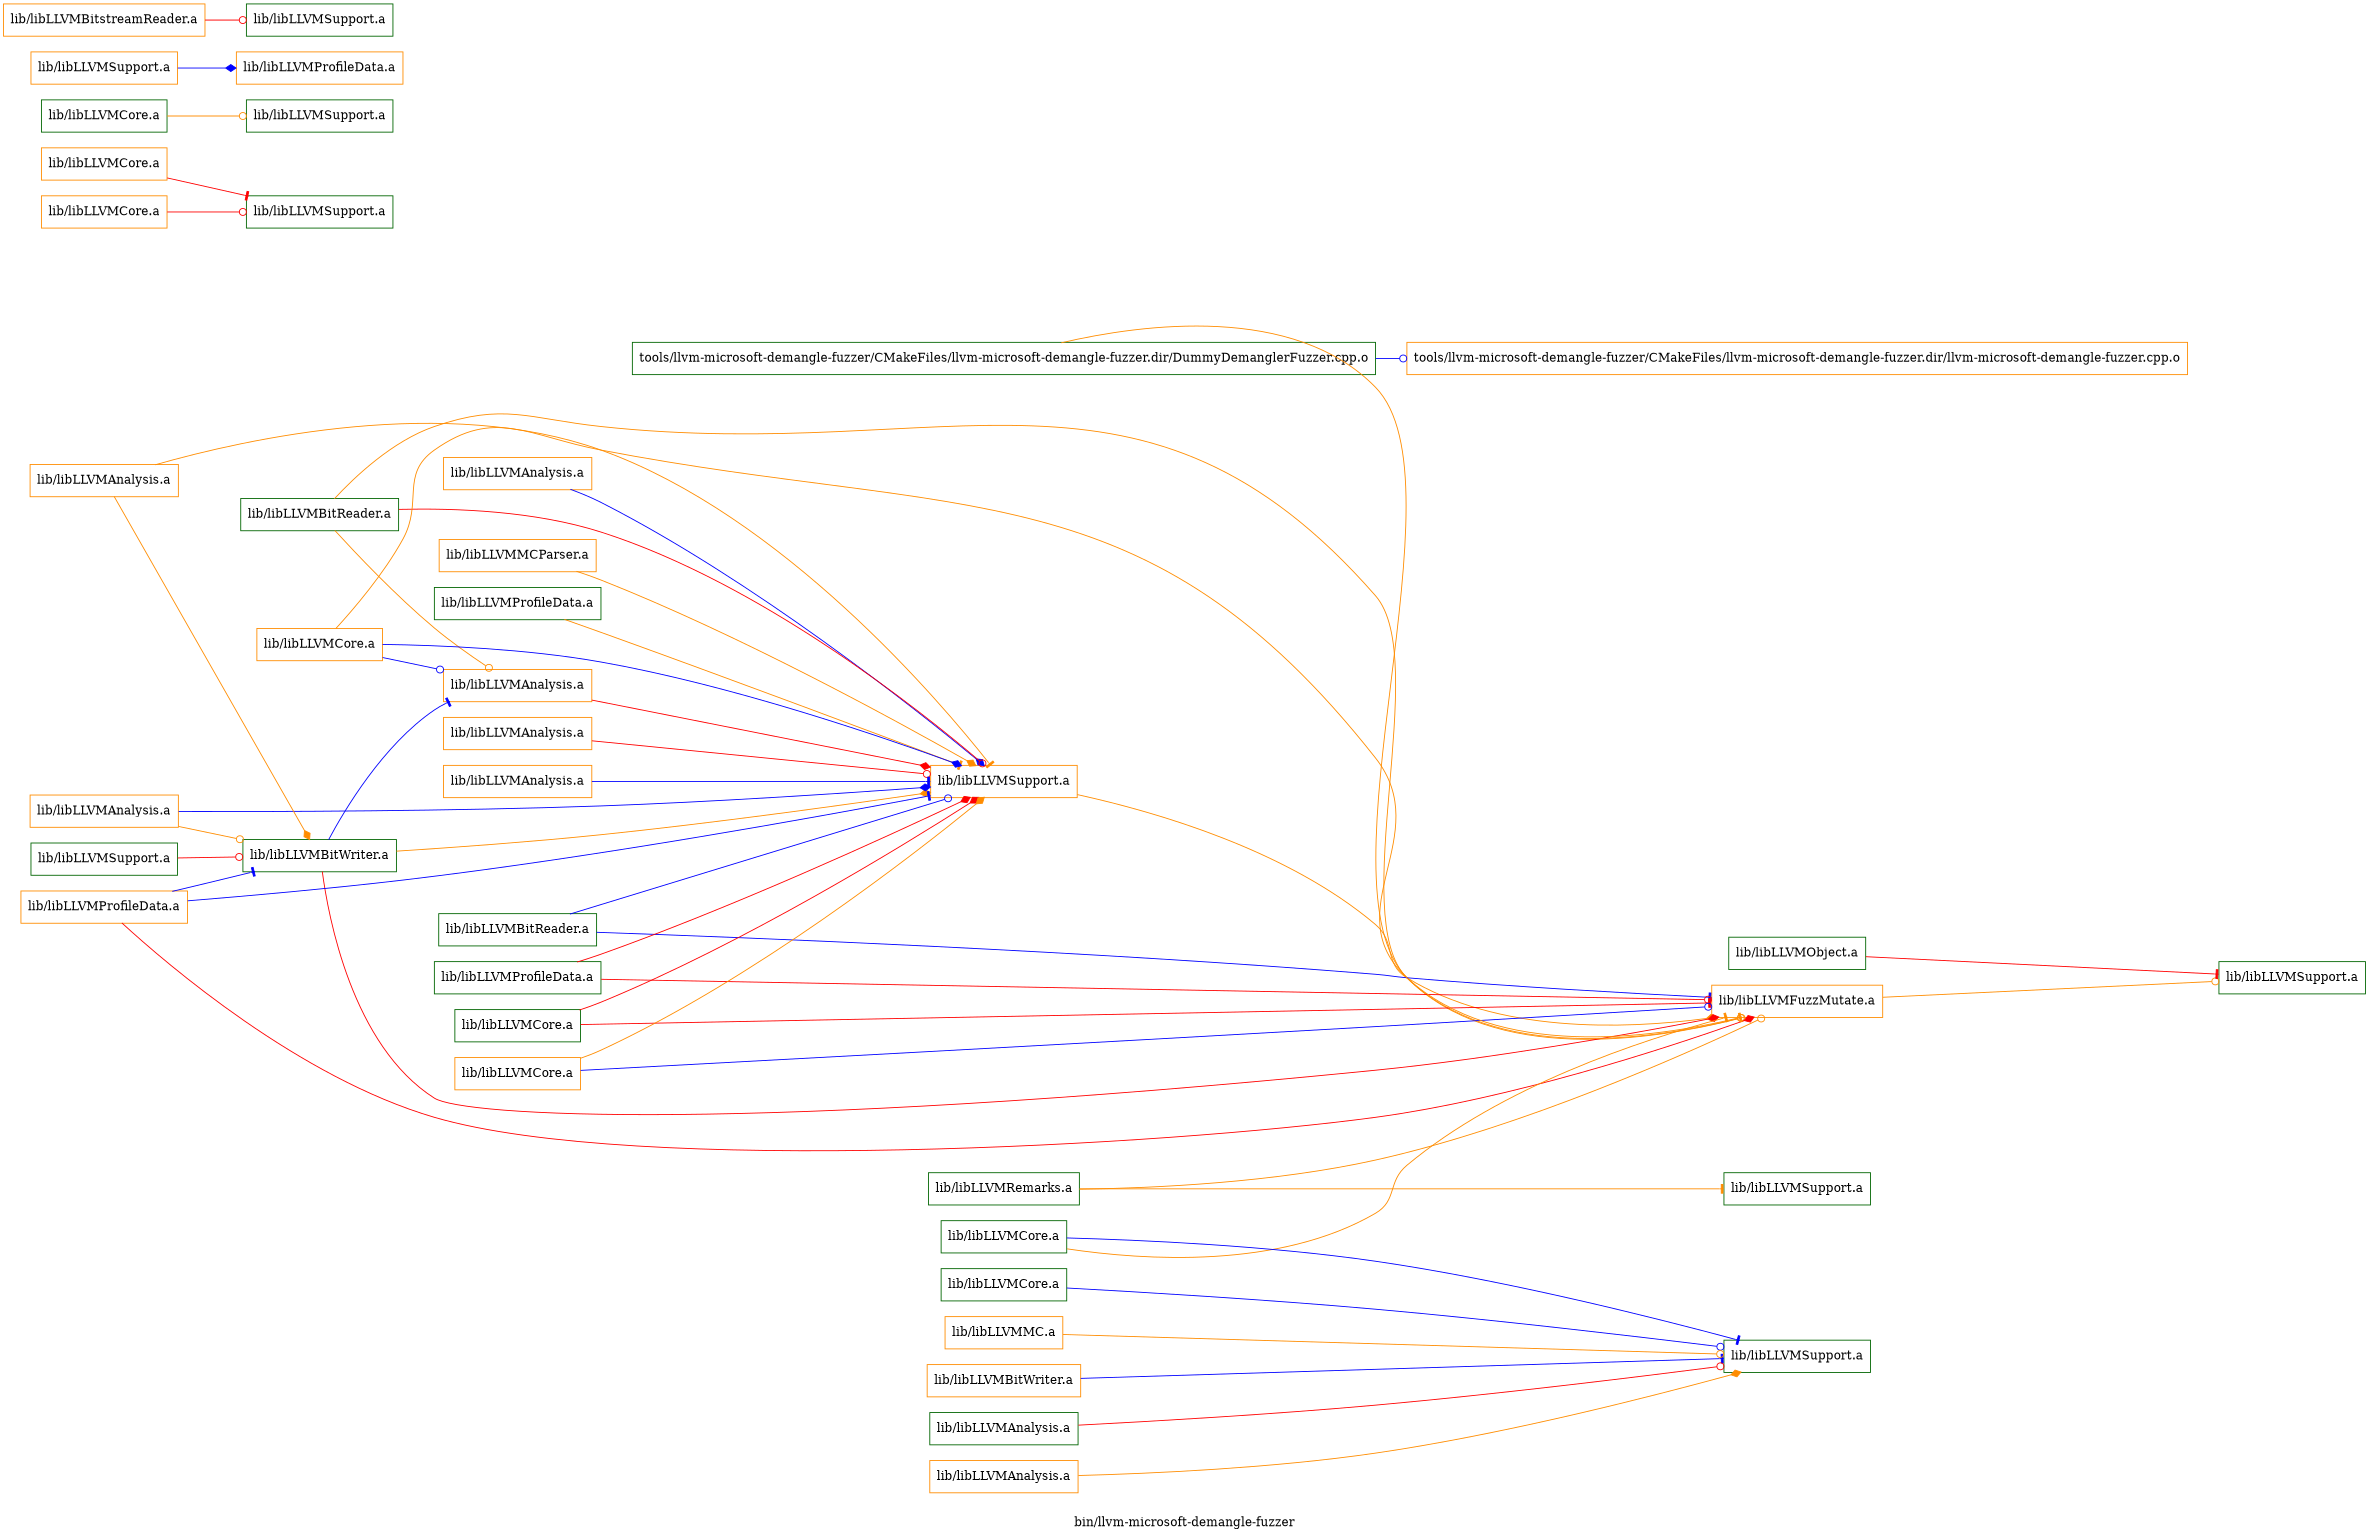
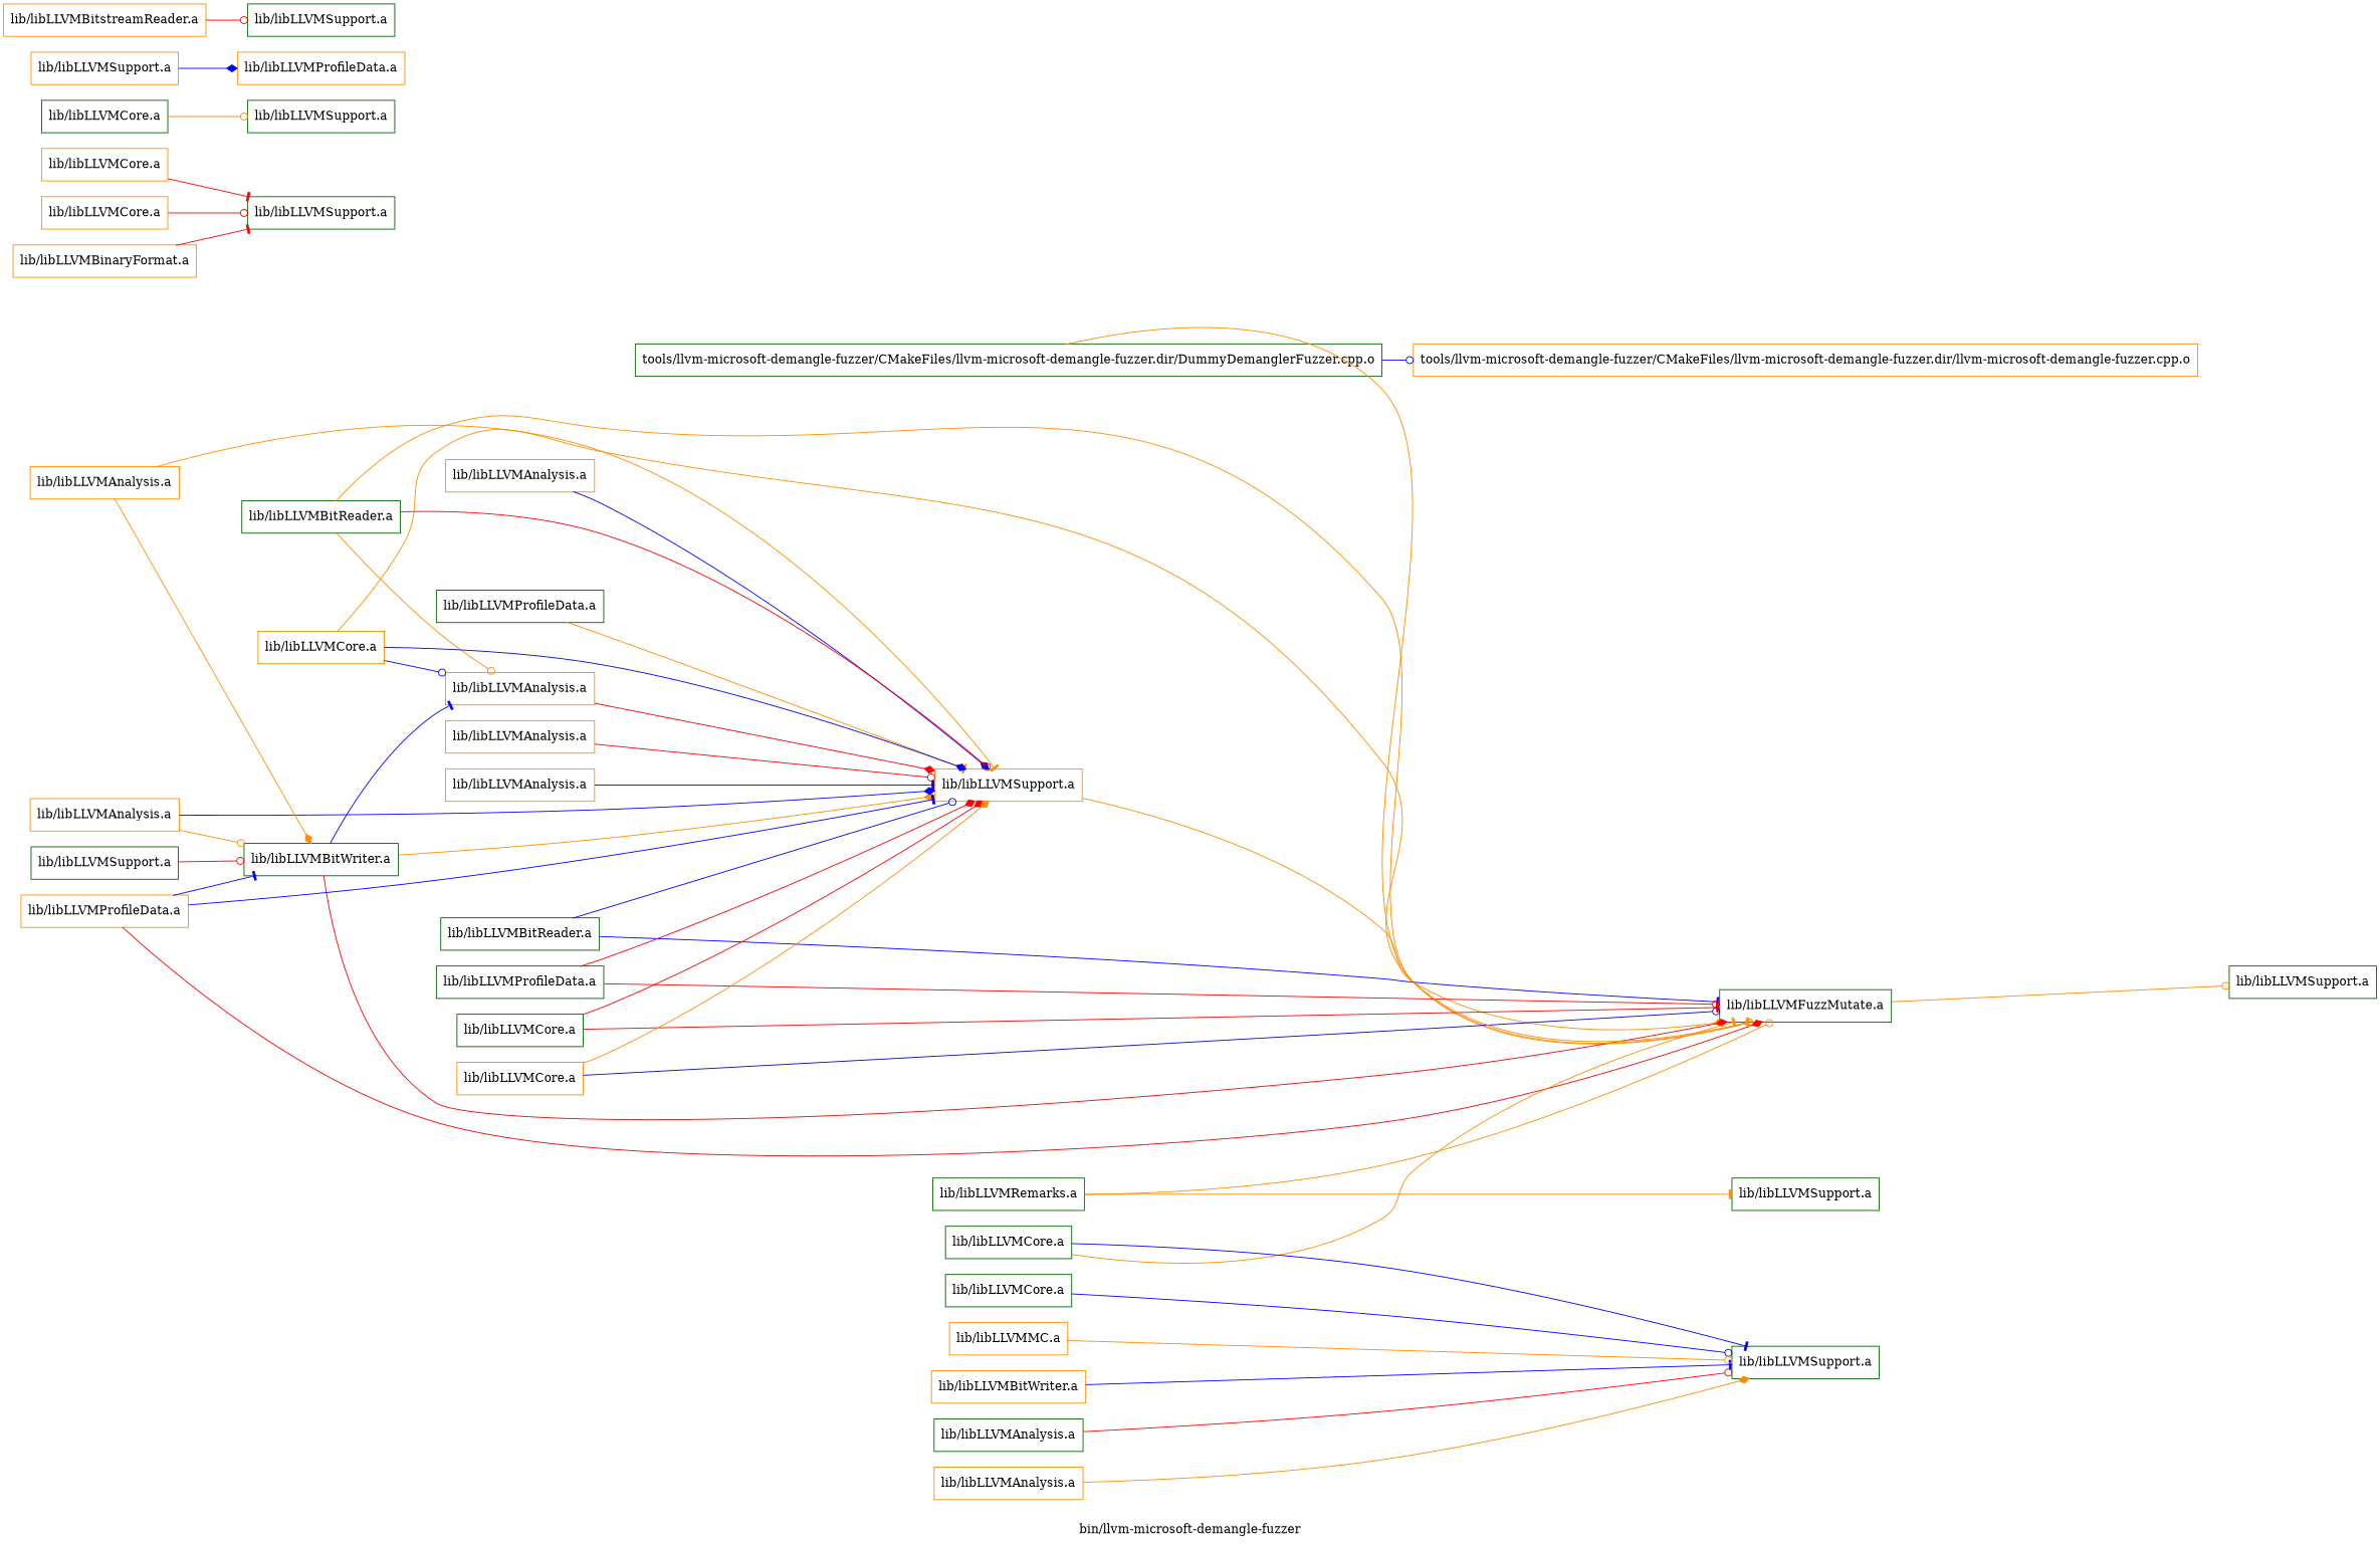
  digraph {
    label="bin/llvm-microsoft-demangle-fuzzer"
    rankdir=LR
    node [color=darkgreen shape=record]
    edge [arrowhead=odot color=darkorange]
    n1 [label="{tools/llvm-microsoft-demangle-fuzzer/CMakeFiles/llvm-microsoft-demangle-fuzzer.dir/DummyDemanglerFuzzer.cpp.o}"]
    n2 [color=darkorange label="{tools/llvm-microsoft-demangle-fuzzer/CMakeFiles/llvm-microsoft-demangle-fuzzer.dir/llvm-microsoft-demangle-fuzzer.cpp.o}"]
-   n3 [color=darkorange label="{lib/libLLVMFuzzMutate.a}"]
+   n3 [label="{lib/libLLVMFuzzMutate.a}"]
    n4 [label="{lib/libLLVMSupport.a}"]
    n5 [color=darkorange label="{lib/libLLVMSupport.a}"]
    n6 [label="{lib/libLLVMBitWriter.a}"]
    n7 [color=darkorange label="{lib/libLLVMAnalysis.a}"]
    n8 [color=darkorange label="{lib/libLLVMBitWriter.a}"]
    n9 [label="{lib/libLLVMSupport.a}"]
    n10 [label="{lib/libLLVMAnalysis.a}"]
    n11 [color=darkorange label="{lib/libLLVMAnalysis.a}"]
    n12 [color=darkorange label="{lib/libLLVMAnalysis.a}"]
    n13 [color=darkorange label="{lib/libLLVMAnalysis.a}"]
    n14 [color=darkorange label="{lib/libLLVMAnalysis.a}"]
    n15 [color=darkorange label="{lib/libLLVMAnalysis.a}"]
    n16 [label="{lib/libLLVMSupport.a}"]
    n17 [color=darkorange label="{lib/libLLVMAnalysis.a}"]
-   n18 [label="{lib/libLLVMObject.a}"]
    n19 [label="{lib/libLLVMBitReader.a}"]
    n20 [label="{lib/libLLVMBitReader.a}"]
-   n21 [color=darkorange label="{lib/libLLVMMCParser.a}"]
    n22 [color=darkorange label="{lib/libLLVMProfileData.a}"]
    n23 [label="{lib/libLLVMProfileData.a}"]
    n24 [label="{lib/libLLVMProfileData.a}"]
    n25 [color=darkorange label="{lib/libLLVMCore.a}"]
    n26 [label="{lib/libLLVMSupport.a}"]
    n27 [label="{lib/libLLVMCore.a}"]
    n28 [label="{lib/libLLVMCore.a}"]
    n29 [label="{lib/libLLVMSupport.a}"]
    n30 [label="{lib/libLLVMCore.a}"]
    n31 [color=darkorange label="{lib/libLLVMCore.a}"]
    n32 [label="{lib/libLLVMCore.a}"]
    n33 [color=darkorange label="{lib/libLLVMCore.a}"]
    n34 [color=darkorange label="{lib/libLLVMSupport.a}"]
    n35 [color=darkorange label="{lib/libLLVMProfileData.a}"]
    n36 [color=darkorange label="{lib/libLLVMCore.a}"]
    n37 [label="{lib/libLLVMRemarks.a}"]
    n38 [label="{lib/libLLVMSupport.a}"]
    n39 [color=darkorange label="{lib/libLLVMBitstreamReader.a}"]
    n40 [label="{lib/libLLVMSupport.a}"]
    n41 [color=darkorange label="{lib/libLLVMMC.a}"]
+   n42 [color=darkorange label="{lib/libLLVMBinaryFormat.a}"]
    n1 -> n2 [color=blue]
    n1 -> n3
    n3 -> n4
    n5 -> n3 [arrowhead=diamond]
    n6 -> n3 [arrowhead=diamond color=red]
    n6 -> n5 [arrowhead=diamond]
    n6 -> n7 [arrowhead=tee color=blue]
    n7 -> n5 [arrowhead=diamond color=red]
    n8 -> n9 [arrowhead=tee color=blue]
    n10 -> n9 [color=red]
    n11 -> n5 [color=red]
    n12 -> n5 [arrowhead=tee color=blue]
    n13 -> n5 [arrowhead=diamond color=blue]
    n13 -> n6
    n14 -> n5 [arrowhead=tee]
    n14 -> n6 [arrowhead=diamond]
    n15 -> n5 [arrowhead=diamond color=blue]
    n16 -> n6 [color=red]
    n17 -> n9 [arrowhead=diamond]
-   n18 -> n4 [arrowhead=tee color=red]
    n19 -> n3
    n19 -> n5 [color=red]
    n19 -> n7
    n20 -> n3 [arrowhead=tee color=blue]
    n20 -> n5 [color=blue]
-   n21 -> n5 [arrowhead=diamond]
    n22 -> n3 [arrowhead=diamond color=red]
    n22 -> n5 [arrowhead=tee color=blue]
    n22 -> n6 [arrowhead=tee color=blue]
    n23 -> n3 [color=red]
    n23 -> n5 [arrowhead=diamond color=red]
    n24 -> n5 [arrowhead=tee]
    n25 -> n26 [arrowhead=tee color=red]
    n27 -> n3 [arrowhead=tee]
    n27 -> n9 [arrowhead=tee color=blue]
    n28 -> n29
    n30 -> n3 [arrowhead=tee color=red]
    n30 -> n5 [arrowhead=diamond color=red]
    n31 -> n3 [color=blue]
    n31 -> n5 [arrowhead=diamond]
    n32 -> n9 [color=blue]
    n33 -> n26 [color=red]
    n34 -> n35 [arrowhead=diamond color=blue]
    n36 -> n3 [arrowhead=tee]
    n36 -> n5 [arrowhead=diamond color=blue]
    n36 -> n7 [color=blue]
    n37 -> n3
    n37 -> n38 [arrowhead=tee]
    n39 -> n40 [color=red]
    n41 -> n9
+   n42 -> n26 [arrowhead=tee color=red]
  }
